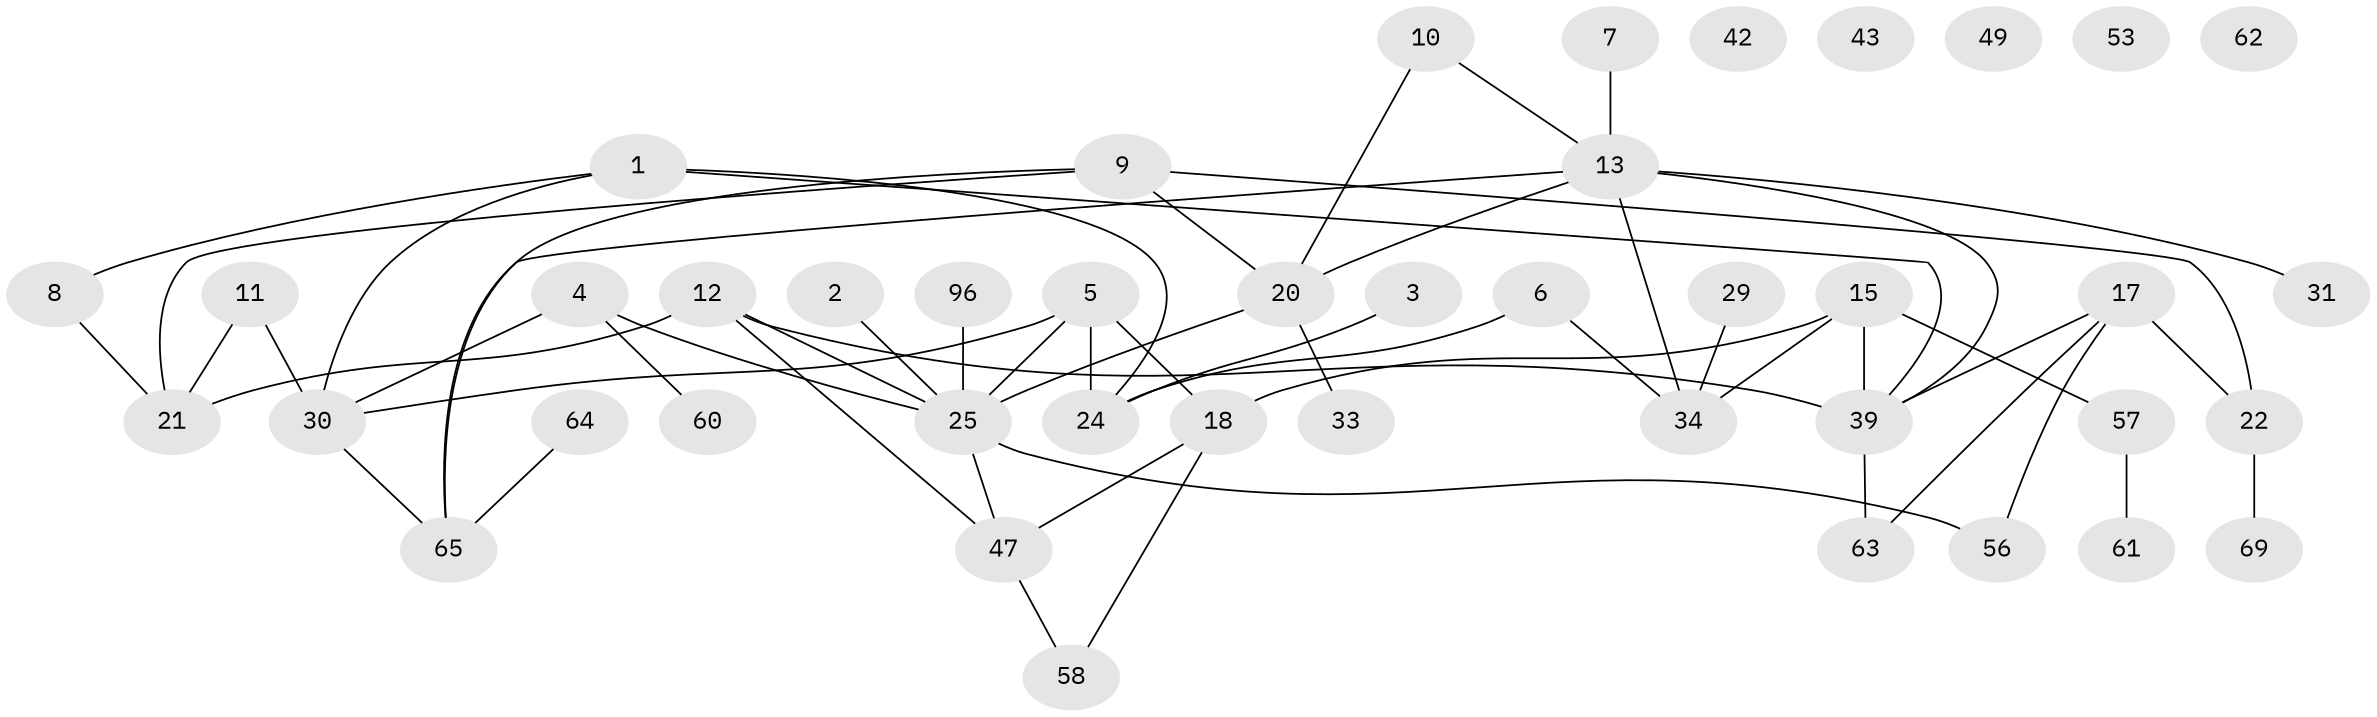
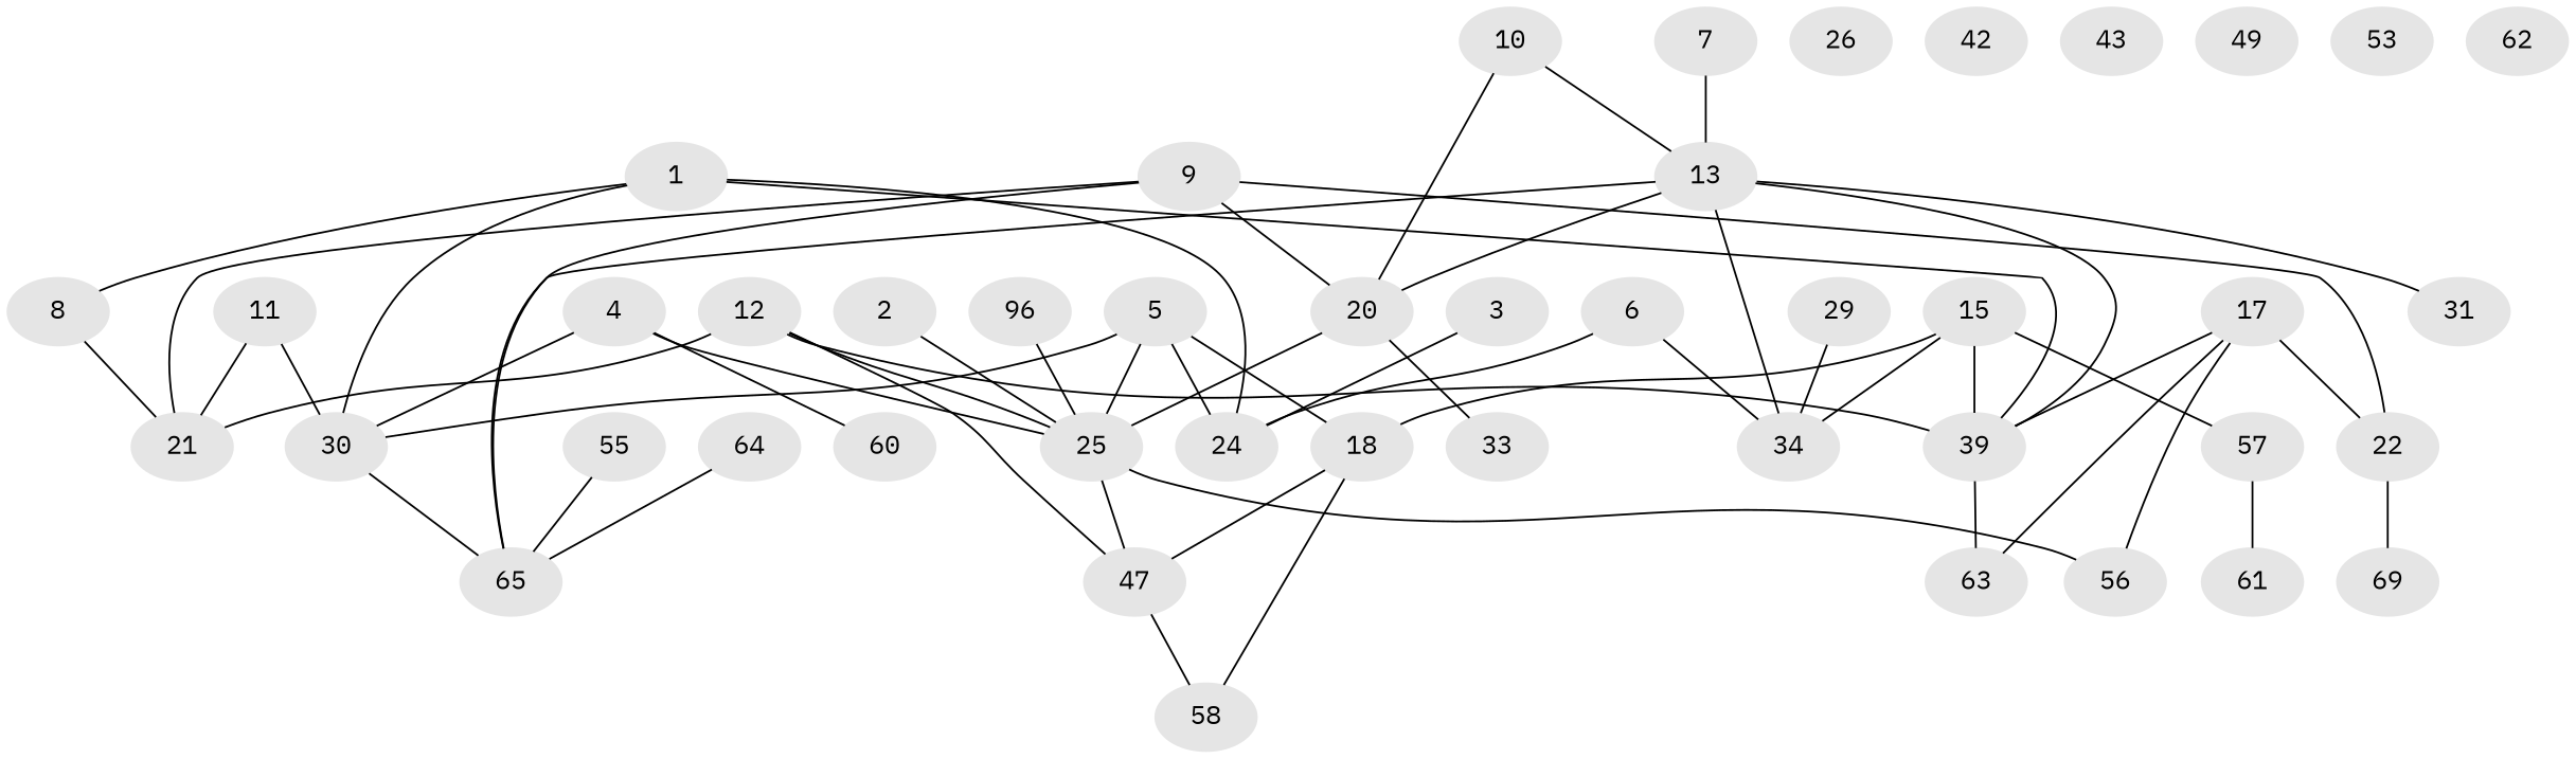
  graph {
    fontname="IBM Plex Mono"
    node [color=gray90 fontname="IBM Plex Mono" style=filled]
    edge [fontname="IBM Plex Mono"]
    1 [super="+14"]
    8
    24 [super="+27"]
    30 [super="+40"]
    39 [super="+59"]
    21 [super="+36"]
    65 [super="+67"]
    63
    25 [super="+41"]
    47
    56
    2
    3
    4 [super="+28"]
    60
    5 [super="+38"]
    18 [super="+50"]
    58
    6 [super="+51"]
    34 [super="+35"]
    13 [super="+46"]
    20 [super="+66"]
    31
    7
    9 [super="+48"]
    22 [super="+44"]
    33
    69
    10 [super="+54"]
    11 [super="+23"]
    12 [super="+45"]
    15 [super="+32"]
    57
    61
    n35 [label=96]
    17 [super="+37"]
+   26
    29
    42
    43
    49
    53
+   55
    62
    64 [super="+68"]
    1 -- 8
    1 -- 24
    1 -- 30
    1 -- 39
    8 -- 21
    30 -- 65
    39 -- 63
    25 -- 47
    25 -- 56
    47 -- 58
    2 -- 25
    3 -- 24
    4 -- 30
    4 -- 25 [weight=2]
    4 -- 60
    5 -- 24
    5 -- 30
    5 -- 25
    5 -- 18
    18 -- 47
    18 -- 58
    6 -- 24
    6 -- 34
    13 -- 39
    13 -- 65
    13 -- 34
    13 -- 20
    13 -- 31
    20 -- 25
    20 -- 33
    7 -- 13
    9 -- 21
    9 -- 65
    9 -- 20
    9 -- 22
    22 -- 69
    10 -- 13
    10 -- 20
    11 -- 30
    11 -- 21
    12 -- 39
    12 -- 21
    12 -- 25
    12 -- 47
    15 -- 39
    15 -- 18
    15 -- 34
    15 -- 57
    57 -- 61
    n35 -- 25
    17 -- 39
    17 -- 63
    17 -- 56
    17 -- 22
    29 -- 34
+   55 -- 65
    64 -- 65
  }
